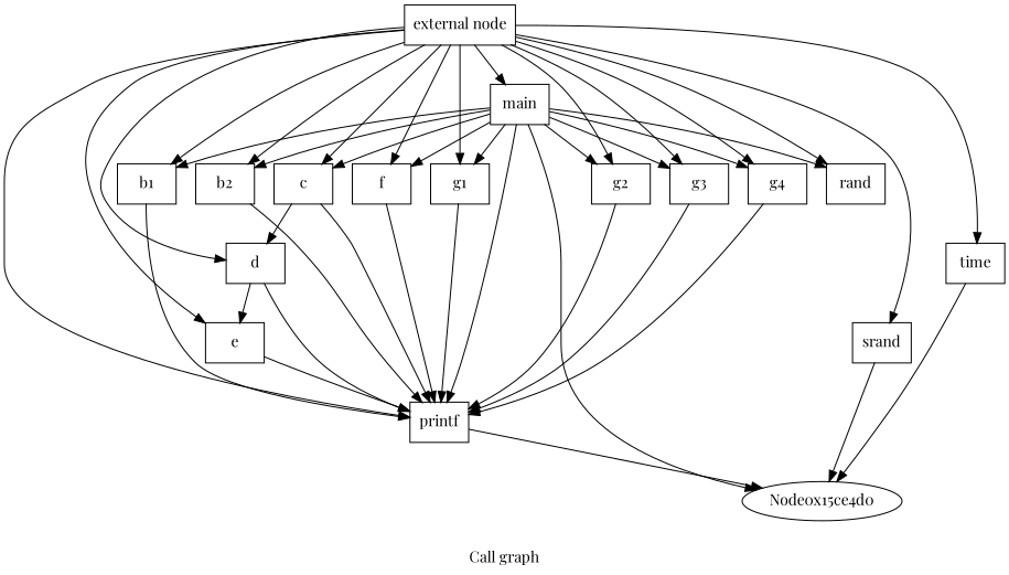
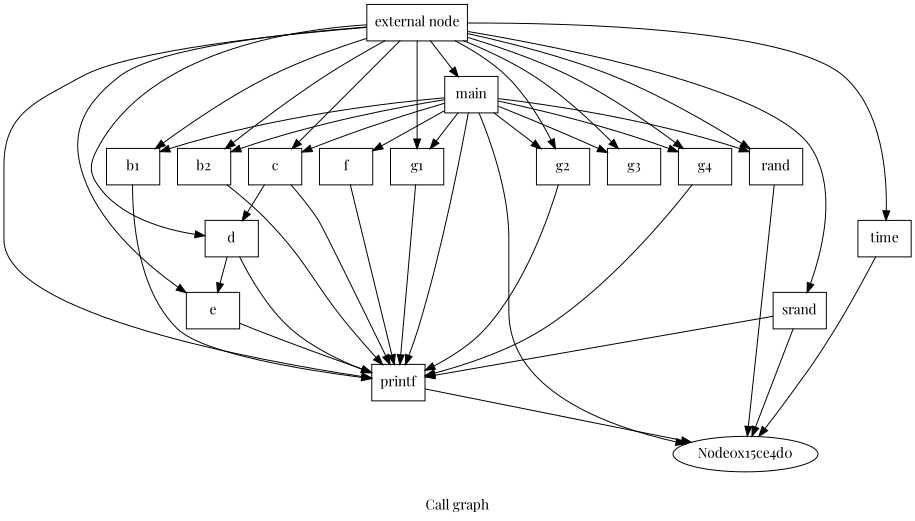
  digraph {
    fontname="Playfair Display"
    label="Call graph"
    node [fontname="Playfair Display" shape=record]
    edge [fontname="Playfair Display"]
    n1 [label="{external node}"]
    n2 [label="{b1}"]
    n3 [label="{printf}"]
    n4 [label="{b2}"]
    n5 [label="{c}"]
    n6 [label="{e}"]
    n7 [label="{d}"]
    n8 [label="{f}"]
    n9 [label="{g1}"]
    n10 [label="{g2}"]
    n11 [label="{g3}"]
    n12 [label="{g4}"]
    n13 [label="{main}"]
    n14 [label="{srand}"]
    n15 [label="{time}"]
    n16 [label="{rand}"]
    n17 [label=Node0x15ce4d0 shape=""]
    n1 -> n2
    n1 -> n3
    n1 -> n4
    n1 -> n5
    n1 -> n6
    n1 -> n7
-   n1 -> n8
    n1 -> n9
    n1 -> n10
    n1 -> n11
    n1 -> n12
    n1 -> n13
    n1 -> n14
    n1 -> n15
    n1 -> n16
    n2 -> n3
    n3 -> n17
    n4 -> n3
    n5 -> n3
    n5 -> n7
    n6 -> n3
    n7 -> n3
    n7 -> n6
    n8 -> n3
    n9 -> n3
    n10 -> n3
-   n11 -> n3
+   n14 -> n3
    n12 -> n3
    n13 -> n2
    n13 -> n3
    n13 -> n4
    n13 -> n5
    n13 -> n8
    n13 -> n9
    n13 -> n10
    n13 -> n11
    n13 -> n12
    n13 -> n16
    n13 -> n17
    n14 -> n17
    n15 -> n17
+   n16 -> n17
  }
